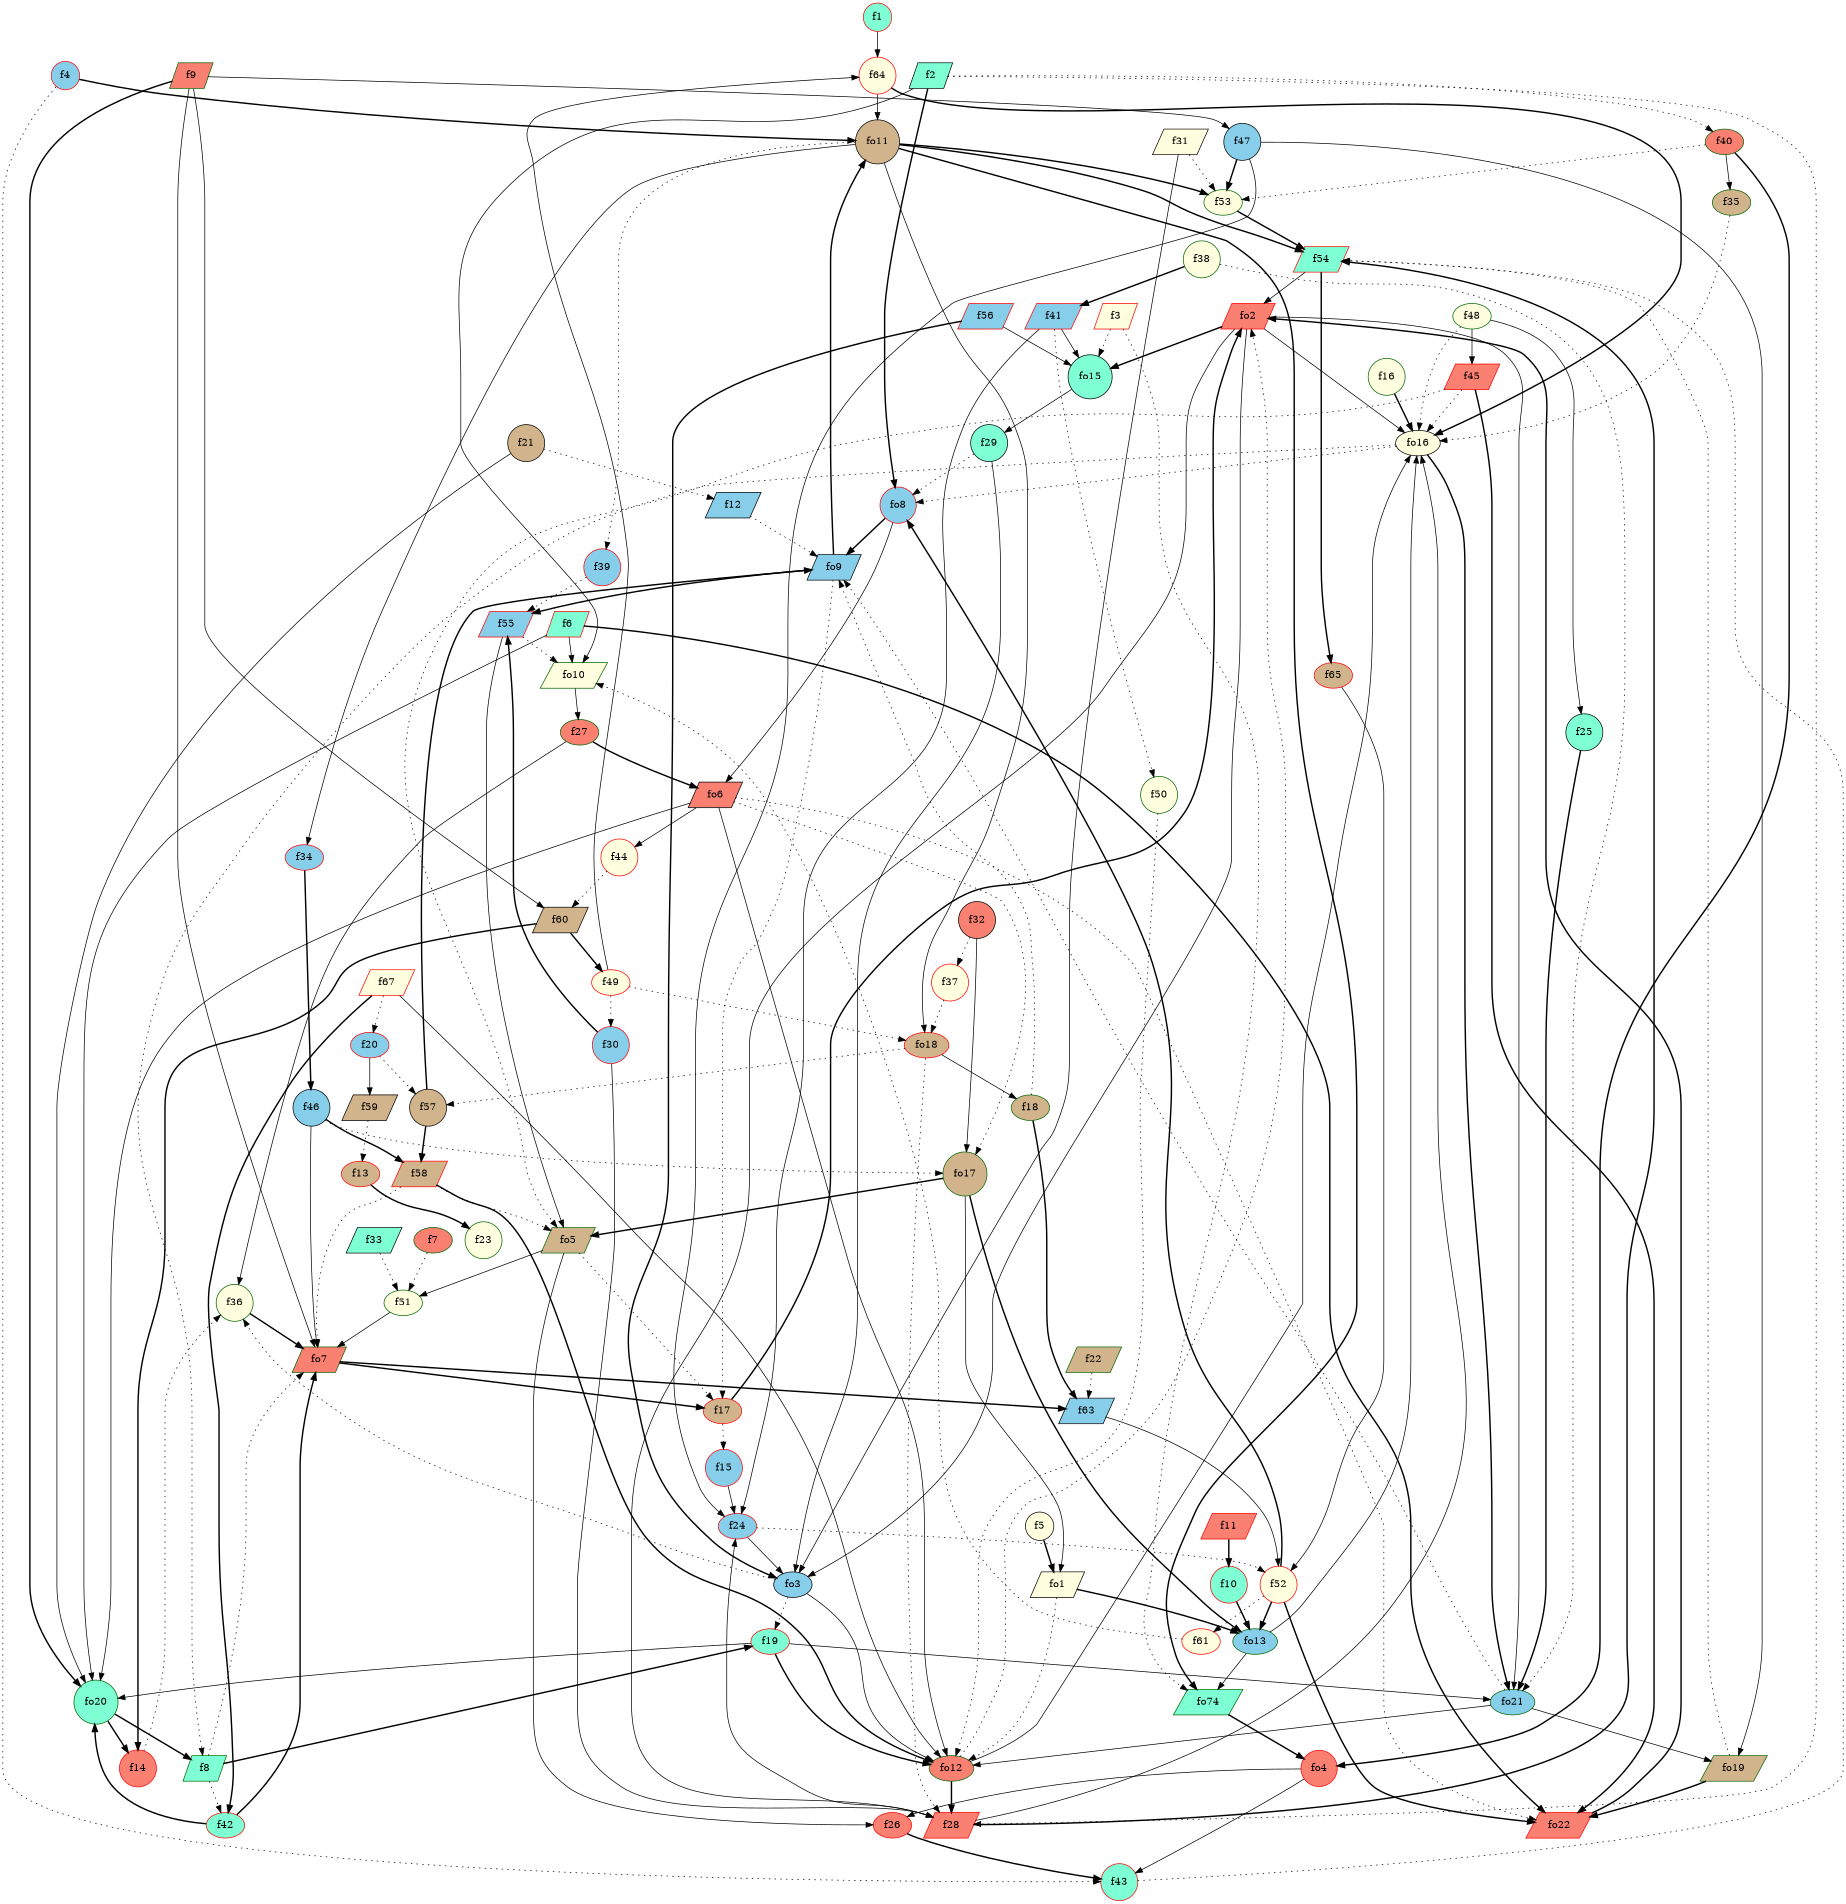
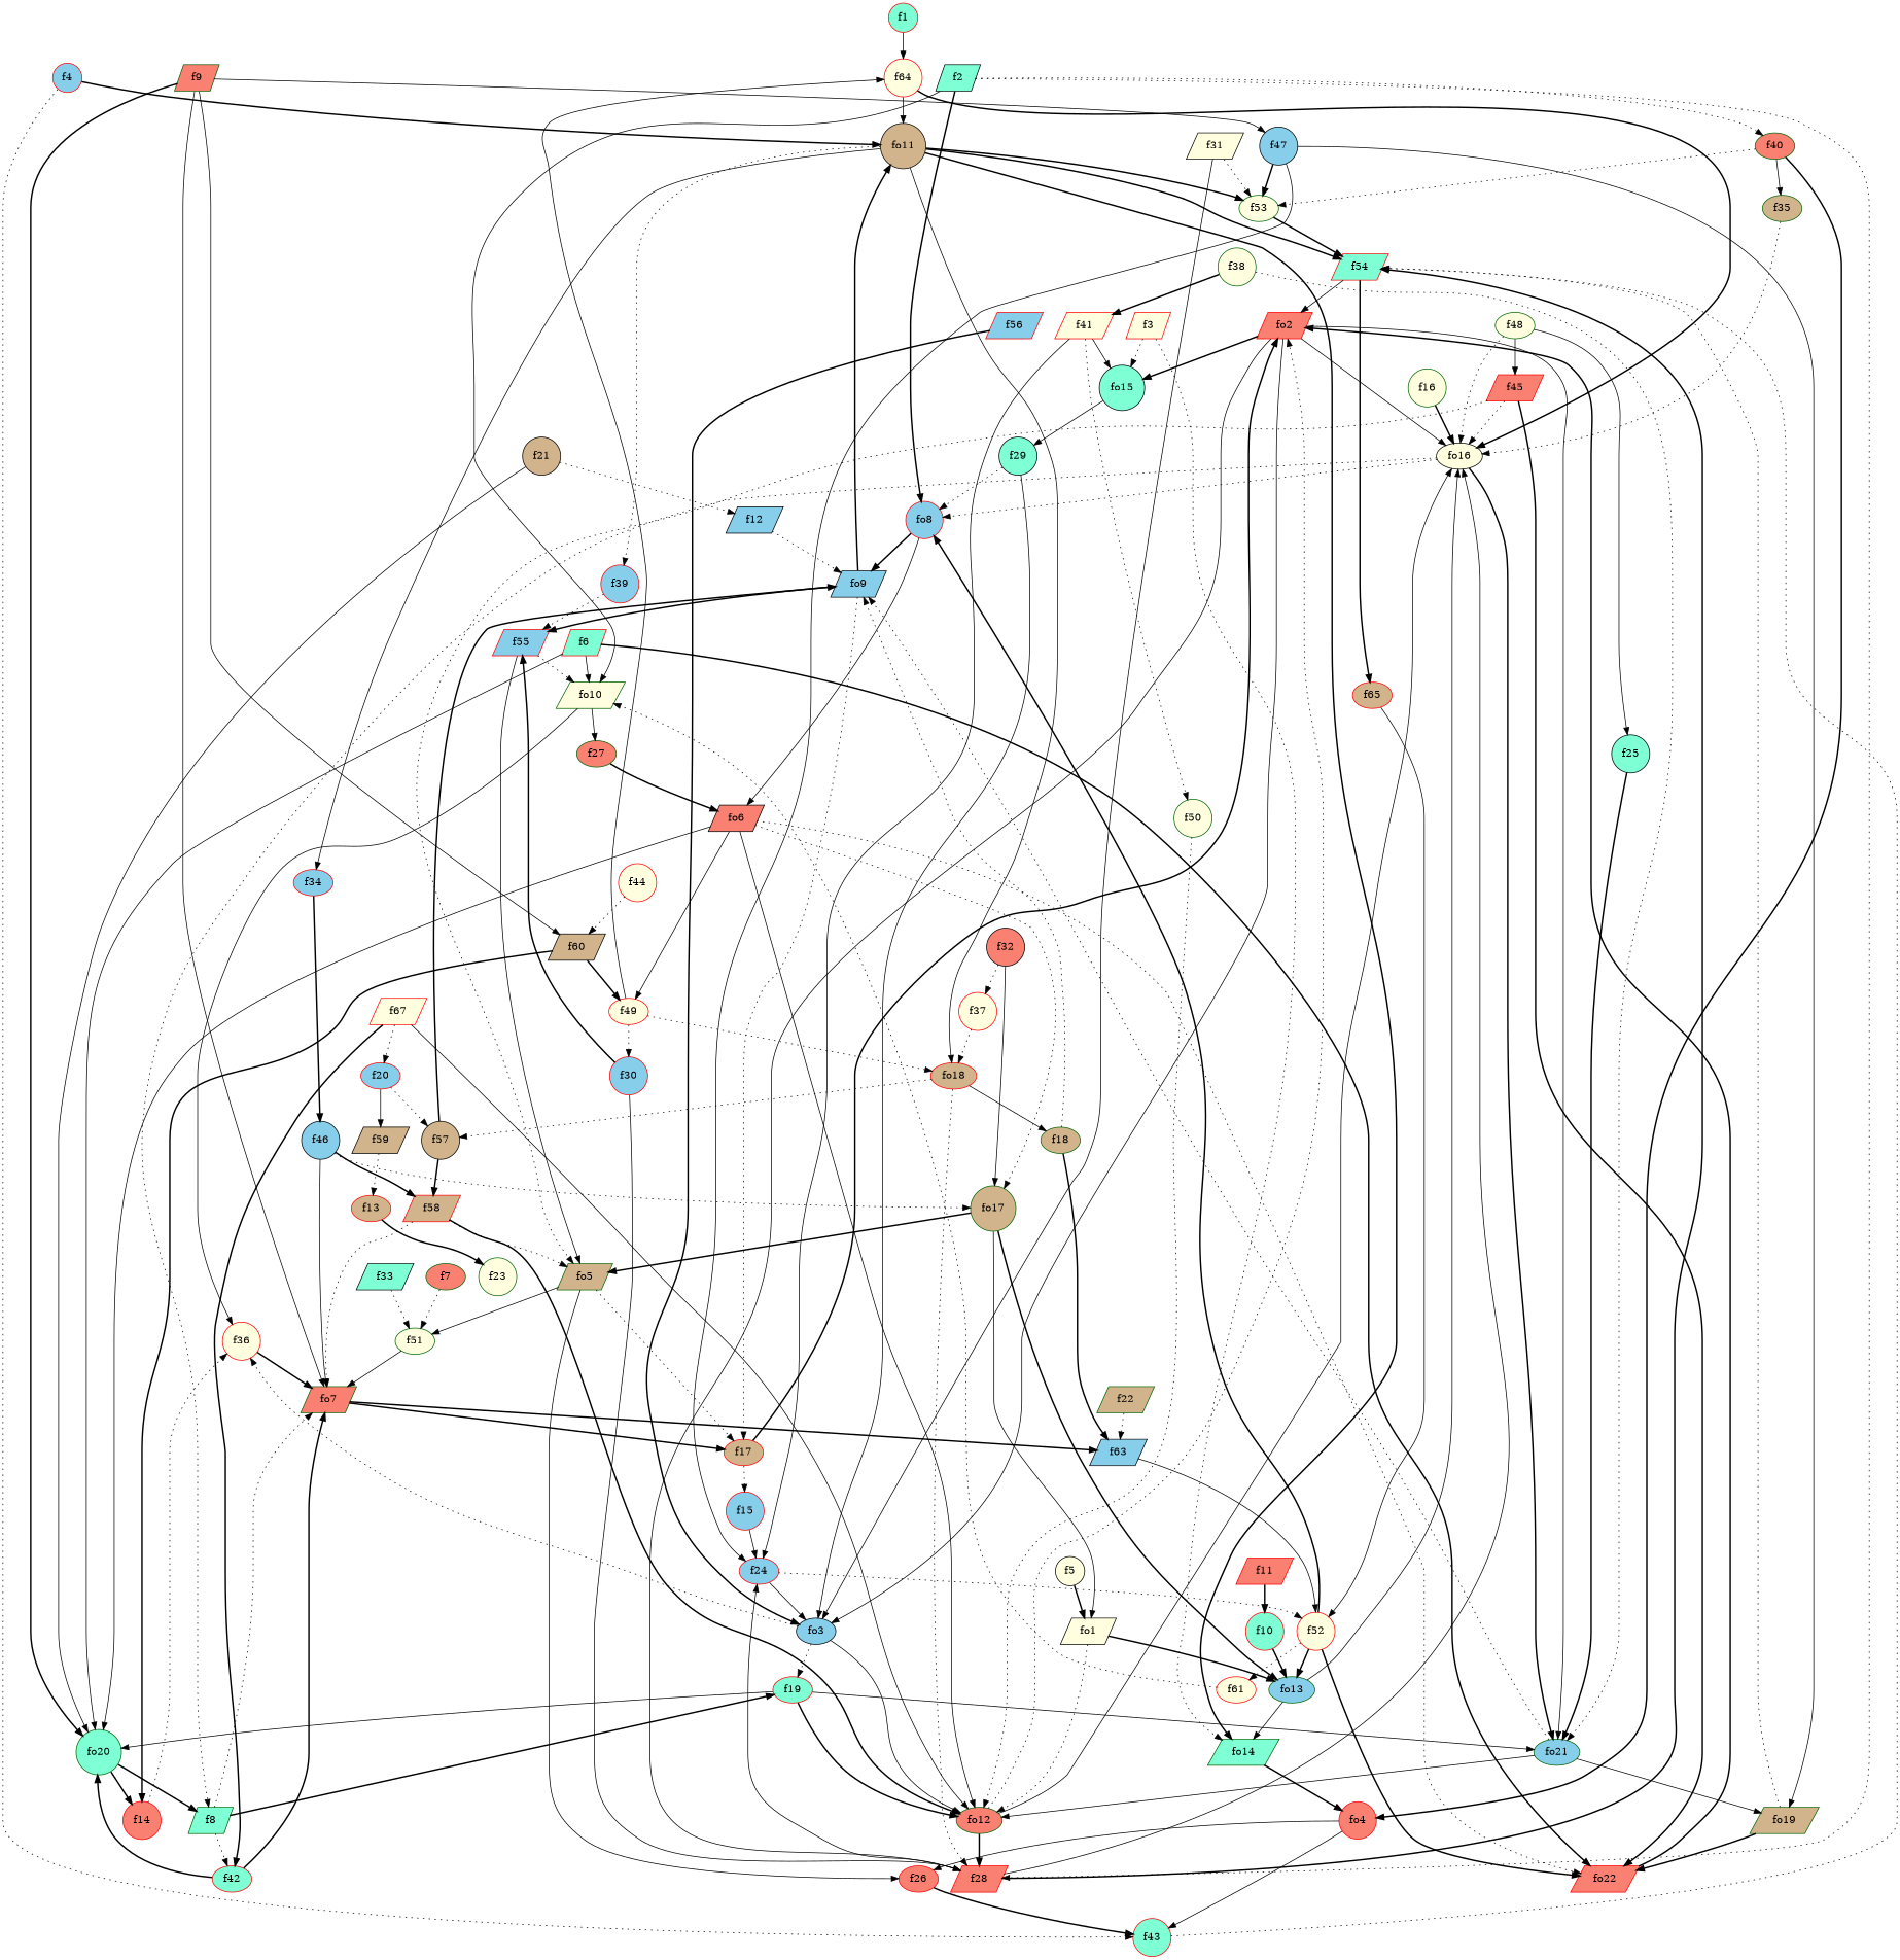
  strict digraph {
    node [color=red fillcolor=lightyellow shape=circle style=filled]
    edge [style=solid weight=2]
    f1 [fillcolor=aquamarine]
    f64
    fo11 [color=black fillcolor=tan]
    fo16 [color=black shape=ellipse]
    f2 [color=black fillcolor=aquamarine shape=parallelogram]
    f28 [fillcolor=salmon shape=parallelogram]
    f40 [color=darkgreen fillcolor=salmon shape=ellipse]
    fo8 [fillcolor=skyblue]
    fo10 [color=darkgreen shape=parallelogram]
    f24 [fillcolor=skyblue shape=ellipse]
    f54 [fillcolor=aquamarine shape=parallelogram]
    f53 [color=darkgreen shape=ellipse]
    f35 [color=darkgreen fillcolor=tan shape=ellipse]
    fo4 [fillcolor=salmon]
    fo9 [color=black fillcolor=skyblue shape=parallelogram]
    fo6 [color=black fillcolor=salmon shape=parallelogram]
-   f36 [color=darkgreen]
+   f36
    f27 [color=darkgreen fillcolor=salmon shape=ellipse]
    f3 [shape=parallelogram]
-   fo14 [color=darkgreen fillcolor=aquamarine shape=parallelogram label=fo74]
+   fo14 [color=darkgreen fillcolor=aquamarine shape=parallelogram]
    fo15 [color=black fillcolor=aquamarine]
    f29 [color=black fillcolor=aquamarine]
    f4 [fillcolor=skyblue]
    f43 [fillcolor=aquamarine]
    f34 [fillcolor=skyblue shape=ellipse]
    fo18 [fillcolor=tan shape=ellipse]
    f39 [fillcolor=skyblue]
    f5 [color=black]
    fo1 [color=black shape=parallelogram]
    fo13 [color=darkgreen fillcolor=skyblue shape=ellipse]
    fo12 [color=darkgreen fillcolor=salmon shape=ellipse]
    f6 [fillcolor=aquamarine shape=parallelogram]
    fo20 [color=darkgreen fillcolor=aquamarine]
    fo22 [fillcolor=salmon shape=parallelogram]
    f8 [color=darkgreen fillcolor=aquamarine shape=parallelogram]
    f14 [fillcolor=salmon]
    fo2 [fillcolor=salmon shape=parallelogram]
    f7 [color=darkgreen fillcolor=salmon shape=ellipse]
    f51 [color=darkgreen shape=ellipse]
    fo7 [color=darkgreen fillcolor=salmon shape=parallelogram]
    f19 [fillcolor=aquamarine shape=ellipse]
    f42 [fillcolor=aquamarine shape=ellipse]
    fo21 [color=darkgreen fillcolor=skyblue shape=ellipse]
    f17 [fillcolor=tan shape=ellipse]
    f63 [color=black fillcolor=skyblue shape=parallelogram]
    f9 [color=darkgreen fillcolor=salmon shape=parallelogram]
    f47 [color=black fillcolor=skyblue]
    f60 [color=black fillcolor=tan shape=parallelogram]
    fo19 [color=darkgreen fillcolor=tan shape=parallelogram]
    f49 [shape=ellipse]
    f10 [fillcolor=aquamarine]
    f11 [fillcolor=salmon shape=parallelogram]
    f12 [color=black fillcolor=skyblue shape=parallelogram]
    f55 [fillcolor=skyblue shape=parallelogram]
    f13 [fillcolor=tan shape=ellipse]
    f23 [color=darkgreen]
    f15 [fillcolor=skyblue]
    f52
    fo3 [color=black fillcolor=skyblue shape=ellipse]
    f16 [color=darkgreen]
    f18 [color=darkgreen fillcolor=tan shape=ellipse]
    f20 [fillcolor=skyblue shape=ellipse]
    f57 [color=black fillcolor=tan]
    f59 [color=black fillcolor=tan shape=parallelogram]
    f58 [fillcolor=tan shape=parallelogram]
    f21 [color=black fillcolor=tan]
    f22 [color=darkgreen fillcolor=tan shape=parallelogram]
    f61 [shape=ellipse]
    f25 [color=black fillcolor=aquamarine]
    f26 [fillcolor=salmon shape=ellipse]
    fo17 [color=darkgreen fillcolor=tan]
    f44
    f65 [fillcolor=tan shape=ellipse]
    f30 [fillcolor=skyblue]
    fo5 [color=darkgreen fillcolor=tan shape=parallelogram]
    f31 [color=black shape=parallelogram]
    f32 [color=black fillcolor=salmon]
    f37
    f33 [color=black fillcolor=aquamarine shape=parallelogram]
    f46 [color=black fillcolor=skyblue]
    f38 [color=darkgreen]
-   f41 [fillcolor=skyblue shape=parallelogram]
+   f41 [shape=parallelogram]
    f50 [color=darkgreen]
    f45 [fillcolor=salmon shape=parallelogram]
    f48 [color=darkgreen shape=ellipse]
    f56 [fillcolor=skyblue shape=parallelogram]
    n87 [label=f67 shape=parallelogram]
    f1 -> f64
    f64 -> fo11
    f64 -> fo16 [style=bold]
    fo11 -> f54 [style=bold]
    fo11 -> f53 [style=bold]
    fo11 -> fo14 [style=bold]
    fo11 -> f34
    fo11 -> fo18
    fo11 -> f39 [style=dotted]
    fo16 -> fo8 [style=dotted]
    fo16 -> f8 [style=dotted]
    fo16 -> fo21 [style=bold]
    f2 -> f28 [style=dotted]
    f2 -> f40 [style=dotted]
    f2 -> fo8 [style=bold]
    f2 -> fo10
    f28 -> fo16
    f28 -> f24
    f28 -> f54 [style=bold]
    f40 -> f53 [style=dotted]
    f40 -> f35
    f40 -> fo4 [style=bold]
    fo8 -> fo9 [style=bold]
    fo8 -> fo6
-   f27 -> f36
+   fo10 -> f36
    fo10 -> f27
    f24 -> f52 [style=dotted]
    f24 -> fo3
    f54 -> fo2
    f54 -> f65 [style=bold]
    f53 -> f54 [style=bold]
    f35 -> fo16 [style=dotted]
    fo4 -> f43
    fo4 -> f26
    fo9 -> fo11 [style=bold]
    fo9 -> f17 [style=dotted]
    fo9 -> f55 [style=bold]
    fo6 -> fo12
    fo6 -> fo20
    fo6 -> fo22 [style=dotted]
    fo6 -> fo17 [style=dotted]
-   fo6 -> f44
+   fo6 -> f49
    f36 -> fo7 [style=bold]
    f27 -> fo6 [style=bold]
    f3 -> fo14 [style=dotted]
    f3 -> fo15 [style=dotted]
    fo14 -> fo4 [style=bold]
    fo15 -> f29
    f29 -> fo8 [style=dotted]
    f29 -> fo3
    f4 -> fo11 [style=bold]
    f4 -> f43 [style=dotted]
    f43 -> f54 [style=dotted]
    f34 -> f46 [style=bold]
    fo18 -> f28 [style=dotted]
    fo18 -> f18
    fo18 -> f57 [style=dotted]
    f39 -> f55 [style=dotted]
    f5 -> fo1 [style=bold]
    fo1 -> fo13 [style=bold]
    fo1 -> fo12 [style=dotted]
    fo13 -> fo16
    fo13 -> fo14
    fo12 -> fo16
    fo12 -> f28 [style=bold]
    fo12 -> fo2 [style=dotted]
    f6 -> fo10
    f6 -> fo20
    f6 -> fo22 [style=bold]
    fo20 -> f8 [style=bold]
    fo20 -> f14 [style=bold]
    fo22 -> fo2 [style=bold]
    f8 -> fo7 [style=dotted]
    f8 -> f19 [style=bold]
    f8 -> f42 [style=dotted]
    f14 -> f36 [style=dotted]
    fo2 -> fo16
    fo2 -> f28
    fo2 -> fo15 [style=bold]
    fo2 -> fo21
    fo2 -> fo3
    f7 -> f51 [style=dotted]
    f51 -> fo7
    fo7 -> f17 [style=bold]
    fo7 -> f63 [style=bold]
    f19 -> fo12 [style=bold]
    f19 -> fo20
    f19 -> fo21
    f42 -> fo20 [style=bold]
    f42 -> fo7 [style=bold]
    fo21 -> fo9 [style=dotted]
    fo21 -> fo12
    fo21 -> fo19
    f17 -> fo2 [style=bold]
    f17 -> f15 [style=dotted]
    f63 -> f52
    f9 -> fo20 [style=bold]
    f9 -> fo7
    f9 -> f47
    f9 -> f60
    f47 -> f24
    f47 -> f53 [style=bold]
    f47 -> fo19
    f60 -> f14 [style=bold]
    f60 -> f49 [style=bold]
    fo19 -> f54 [style=dotted]
    fo19 -> fo22 [style=bold]
    f49 -> f64
    f49 -> fo18 [style=dotted]
    f49 -> f30 [style=dotted]
    f10 -> fo13 [style=bold]
    f11 -> f10 [style=bold]
    f12 -> fo9 [style=dotted]
    f55 -> fo10 [style=dotted]
    f55 -> fo5
    f13 -> f23 [style=bold]
    f15 -> f24
    f52 -> fo8 [style=bold]
    f52 -> fo13 [style=bold]
    f52 -> fo22 [style=bold]
    f52 -> f61 [style=dotted]
    fo3 -> f36 [style=dotted]
    fo3 -> fo12
    fo3 -> f19 [style=dotted]
    f16 -> fo16 [style=bold]
    f18 -> fo9 [style=dotted]
    f18 -> f63 [style=bold]
    f20 -> f57 [style=dotted]
    f20 -> f59
    f57 -> fo9 [style=bold]
    f57 -> f58 [style=bold]
    f59 -> f13 [style=dotted]
    f58 -> fo12 [style=bold]
    f58 -> fo7 [style=dotted]
    f58 -> fo5 [style=dotted]
    f21 -> fo20
    f21 -> f12 [style=dotted]
    f22 -> f63 [style=dotted]
    f61 -> fo10 [style=dotted]
    f25 -> fo21 [style=bold]
    f26 -> f43 [style=bold]
    fo17 -> fo1
    fo17 -> fo13 [style=bold]
    fo17 -> fo5 [style=bold]
    f44 -> f60 [style=dotted]
    f65 -> f52
    f30 -> f28
    f30 -> f55 [style=bold]
    fo5 -> f51
    fo5 -> f17 [style=dotted]
    fo5 -> f26
    f31 -> f53 [style=dotted]
    f31 -> fo3
    f32 -> fo17
    f32 -> f37 [style=dotted]
    f37 -> fo18 [style=dotted]
    f33 -> f51 [style=dotted]
    f46 -> fo7
    f46 -> f58 [style=bold]
    f46 -> fo17 [style=dotted]
    f38 -> fo21 [style=dotted]
    f38 -> f41 [style=bold]
    f41 -> f24
    f41 -> fo15
    f41 -> f50 [style=dotted]
    f50 -> fo12 [style=dotted]
    f45 -> fo16 [style=dotted]
    f45 -> fo22 [style=bold]
    f45 -> fo5 [style=dotted]
    f48 -> fo16 [style=dotted]
    f48 -> f25
    f48 -> f45
-   f56 -> fo15
    f56 -> fo3 [style=bold]
    n87 -> fo12
    n87 -> f42 [style=bold]
    n87 -> f20 [style=dotted]
  }
